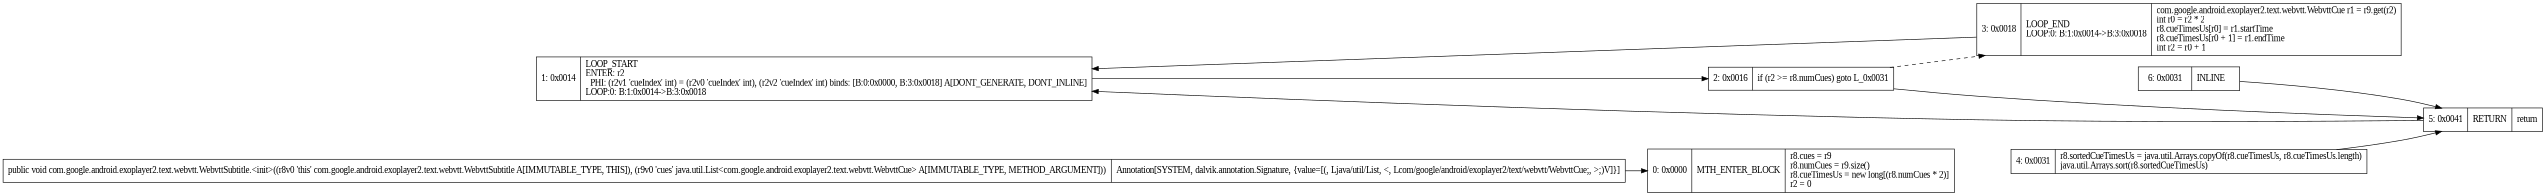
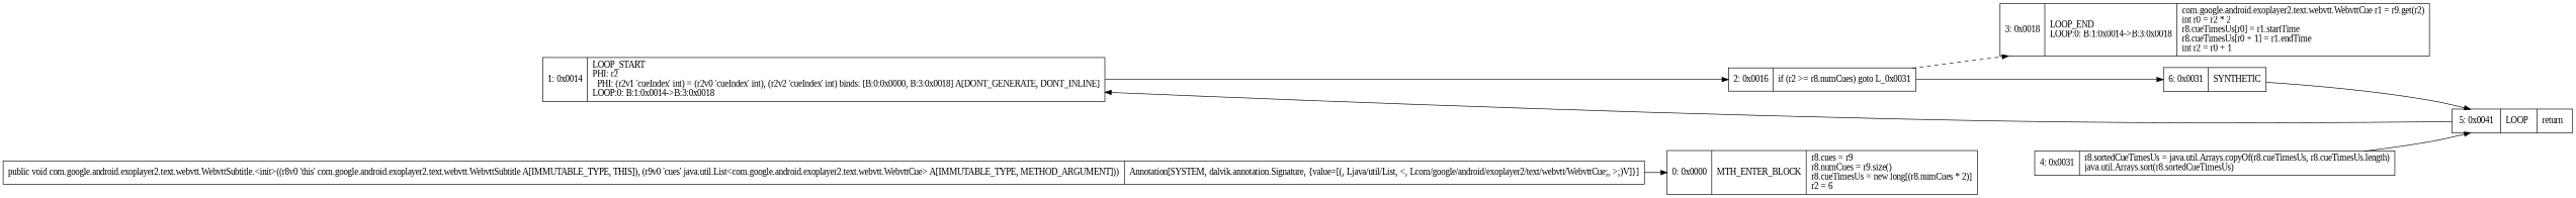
  digraph {
    fontname="Liberation Serif"
    rankdir=LR
    node [fontname="Liberation Serif" shape=record]
    edge [fontname="Liberation Serif"]
-   n1 [label="{0\:\ 0x0000|MTH_ENTER_BLOCK\l|r8.cues = r9\lr8.numCues = r9.size()\lr8.cueTimesUs = new long[(r8.numCues * 2)]\lr2 = 0\l}"]
-   n2 [label="{1\:\ 0x0014|LOOP_START\lENTER: r2 \l  PHI: (r2v1 'cueIndex' int) = (r2v0 'cueIndex' int), (r2v2 'cueIndex' int) binds: [B:0:0x0000, B:3:0x0018] A[DONT_GENERATE, DONT_INLINE]\lLOOP:0: B:1:0x0014\-\>B:3:0x0018\l}"]
+   n1 [label="{0\:\ 0x0000|MTH_ENTER_BLOCK\l|r8.cues = r9\lr8.numCues = r9.size()\lr8.cueTimesUs = new long[(r8.numCues * 2)]\lr2 = 6\l}"]
+   n2 [label="{1\:\ 0x0014|LOOP_START\lPHI: r2 \l  PHI: (r2v1 'cueIndex' int) = (r2v0 'cueIndex' int), (r2v2 'cueIndex' int) binds: [B:0:0x0000, B:3:0x0018] A[DONT_GENERATE, DONT_INLINE]\lLOOP:0: B:1:0x0014\-\>B:3:0x0018\l}"]
    n3 [label="{2\:\ 0x0016|if (r2 \>= r8.numCues) goto L_0x0031\l}"]
    n4 [label="{3\:\ 0x0018|LOOP_END\lLOOP:0: B:1:0x0014\-\>B:3:0x0018\l|com.google.android.exoplayer2.text.webvtt.WebvttCue r1 = r9.get(r2)\lint r0 = r2 * 2\lr8.cueTimesUs[r0] = r1.startTime\lr8.cueTimesUs[r0 + 1] = r1.endTime\lint r2 = r0 + 1\l}"]
-   n5 [label="{6\:\ 0x0031|INLINE\l}"]
-   n6 [label="{5\:\ 0x0041|RETURN\l|return\l}"]
+   n5 [label="{6\:\ 0x0031|SYNTHETIC\l}"]
+   n6 [label="{5\:\ 0x0041|LOOP\l|return\l}"]
    n7 [label="{4\:\ 0x0031|r8.sortedCueTimesUs = java.util.Arrays.copyOf(r8.cueTimesUs, r8.cueTimesUs.length)\ljava.util.Arrays.sort(r8.sortedCueTimesUs)\l}"]
    n8 [label="{public void com.google.android.exoplayer2.text.webvtt.WebvttSubtitle.\<init\>((r8v0 'this' com.google.android.exoplayer2.text.webvtt.WebvttSubtitle A[IMMUTABLE_TYPE, THIS]), (r9v0 'cues' java.util.List\<com.google.android.exoplayer2.text.webvtt.WebvttCue\> A[IMMUTABLE_TYPE, METHOD_ARGUMENT]))  | Annotation[SYSTEM, dalvik.annotation.Signature, \{value=[(, Ljava\/util\/List, \<, Lcom\/google\/android\/exoplayer2\/text\/webvtt\/WebvttCue;, \>;)V]\}]\l}"]
    n2 -> n3
    n3 -> n4 [style=dashed]
-   n3 -> n6
-   n4 -> n2
+   n3 -> n5
    n5 -> n6
    n6 -> n2
    n7 -> n6
    n8 -> n1
  }
